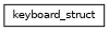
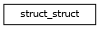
  digraph {
    rankdir=LR
-   n1 [color=black fillcolor=white fontname=Helvetica fontsize=10 height=0.2 label=keyboard_struct shape=record style=filled width=0.4]
+   n1 [color=black fillcolor=white fontname=Helvetica fontsize=10 height=0.2 label=struct_struct shape=record style=filled width=0.4]
  }
